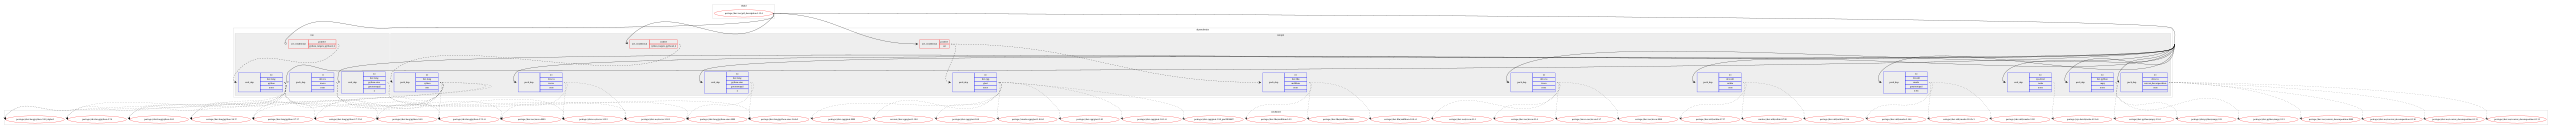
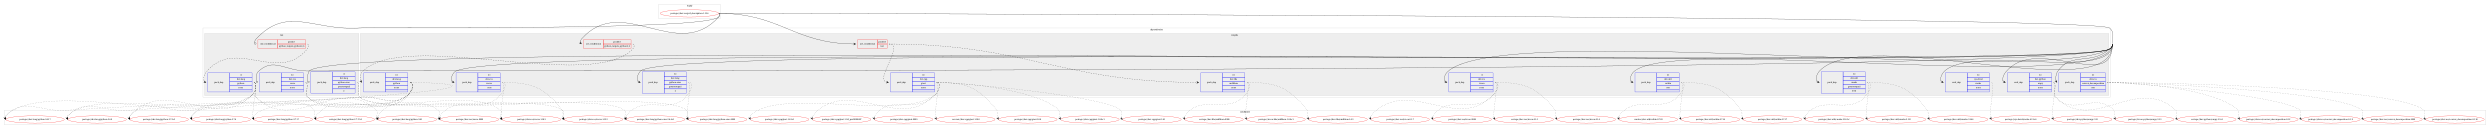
  digraph {
    compound=true
    concentrate=true
    fontname="Noto Serif"
    fontsize=10
    newrank=true
    rankdir=TB
    ranksep=1.5
    node [color=red fontname="Noto Serif" fontsize=10]
    edge [arrowhead=vee fontname="Noto Serif" headport=w style=dotted tailport=e weight=100]
    n1 [label="portage://dev-ros/pr2_description-1.12.4" width=4]
    n2 [color=blue label=<<TABLE BORDER="0" CELLBORDER="1" CELLSPACING="0" CELLPADDING="4" WIDTH="220"><TR><TD ROWSPAN="6" CELLPADDING="30">pack_dep</TD></TR><TR><TD WIDTH="110">no</TD></TR><TR><TD>dev-lang</TD></TR><TR><TD>python</TD></TR><TR><TD>none</TD></TR><TR><TD></TD></TR></TABLE>> shape=none]
    n3 [label=<<TABLE BORDER="0" CELLBORDER="1" CELLSPACING="0" CELLPADDING="4"><TR><TD ROWSPAN="3" CELLPADDING="10">use_conditional</TD></TR><TR><TD>positive</TD></TR><TR><TD>python_targets_python3_6</TD></TR></TABLE>> shape=none]
    n4 [color=blue label=<<TABLE BORDER="0" CELLBORDER="1" CELLSPACING="0" CELLPADDING="4" WIDTH="220"><TR><TD ROWSPAN="6" CELLPADDING="30">pack_dep</TD></TR><TR><TD WIDTH="110">no</TD></TR><TR><TD>dev-libs</TD></TR><TR><TD>urdfdom</TD></TR><TR><TD>none</TD></TR><TR><TD></TD></TR></TABLE>> shape=none]
    n5 [color=blue label=<<TABLE BORDER="0" CELLBORDER="1" CELLSPACING="0" CELLPADDING="4" WIDTH="220"><TR><TD ROWSPAN="6" CELLPADDING="30">pack_dep</TD></TR><TR><TD WIDTH="110">no</TD></TR><TR><TD>dev-cpp</TD></TR><TR><TD>gtest</TD></TR><TR><TD>none</TD></TR><TR><TD></TD></TR></TABLE>> shape=none]
    n6 [label=<<TABLE BORDER="0" CELLBORDER="1" CELLSPACING="0" CELLPADDING="4"><TR><TD ROWSPAN="3" CELLPADDING="10">use_conditional</TD></TR><TR><TD>positive</TD></TR><TR><TD>test</TD></TR></TABLE>> shape=none]
    n7 [color=blue label=<<TABLE BORDER="0" CELLBORDER="1" CELLSPACING="0" CELLPADDING="4" WIDTH="220"><TR><TD ROWSPAN="6" CELLPADDING="30">pack_dep</TD></TR><TR><TD WIDTH="110">no</TD></TR><TR><TD>dev-lang</TD></TR><TR><TD>python-exec</TD></TR><TR><TD>greaterequal</TD></TR><TR><TD>2</TD></TR></TABLE>> shape=none]
    n8 [color=blue label=<<TABLE BORDER="0" CELLBORDER="1" CELLSPACING="0" CELLPADDING="4" WIDTH="220"><TR><TD ROWSPAN="6" CELLPADDING="30">pack_dep</TD></TR><TR><TD WIDTH="110">no</TD></TR><TR><TD>dev-python</TD></TR><TR><TD>empy</TD></TR><TR><TD>none</TD></TR><TR><TD></TD></TR></TABLE>> shape=none]
    n9 [color=blue label=<<TABLE BORDER="0" CELLBORDER="1" CELLSPACING="0" CELLPADDING="4" WIDTH="220"><TR><TD ROWSPAN="6" CELLPADDING="30">pack_dep</TD></TR><TR><TD WIDTH="110">no</TD></TR><TR><TD>dev-ros</TD></TR><TR><TD>convex_decomposition</TD></TR><TR><TD>none</TD></TR><TR><TD></TD></TR></TABLE>> shape=none]
    n10 [color=blue label=<<TABLE BORDER="0" CELLBORDER="1" CELLSPACING="0" CELLPADDING="4" WIDTH="220"><TR><TD ROWSPAN="6" CELLPADDING="30">pack_dep</TD></TR><TR><TD WIDTH="110">no</TD></TR><TR><TD>dev-ros</TD></TR><TR><TD>ivcon</TD></TR><TR><TD>none</TD></TR><TR><TD></TD></TR></TABLE>> shape=none]
    n11 [color=blue label=<<TABLE BORDER="0" CELLBORDER="1" CELLSPACING="0" CELLPADDING="4" WIDTH="220"><TR><TD ROWSPAN="6" CELLPADDING="30">pack_dep</TD></TR><TR><TD WIDTH="110">no</TD></TR><TR><TD>dev-ros</TD></TR><TR><TD>xacro</TD></TR><TR><TD>none</TD></TR><TR><TD></TD></TR></TABLE>> shape=none]
    n12 [color=blue label=<<TABLE BORDER="0" CELLBORDER="1" CELLSPACING="0" CELLPADDING="4" WIDTH="220"><TR><TD ROWSPAN="6" CELLPADDING="30">pack_dep</TD></TR><TR><TD WIDTH="110">no</TD></TR><TR><TD>dev-util</TD></TR><TR><TD>catkin</TD></TR><TR><TD>none</TD></TR><TR><TD></TD></TR></TABLE>> shape=none]
    n13 [color=blue label=<<TABLE BORDER="0" CELLBORDER="1" CELLSPACING="0" CELLPADDING="4" WIDTH="220"><TR><TD ROWSPAN="6" CELLPADDING="30">pack_dep</TD></TR><TR><TD WIDTH="110">no</TD></TR><TR><TD>dev-util</TD></TR><TR><TD>cmake</TD></TR><TR><TD>greaterequal</TD></TR><TR><TD>3.9.6</TD></TR></TABLE>> shape=none]
    n14 [color=blue label=<<TABLE BORDER="0" CELLBORDER="1" CELLSPACING="0" CELLPADDING="4" WIDTH="220"><TR><TD ROWSPAN="6" CELLPADDING="30">pack_dep</TD></TR><TR><TD WIDTH="110">no</TD></TR><TR><TD>sys-devel</TD></TR><TR><TD>make</TD></TR><TR><TD>none</TD></TR><TR><TD></TD></TR></TABLE>> shape=none]
    n15 [color=blue label=<<TABLE BORDER="0" CELLBORDER="1" CELLSPACING="0" CELLPADDING="4" WIDTH="220"><TR><TD ROWSPAN="6" CELLPADDING="30">pack_dep</TD></TR><TR><TD WIDTH="110">no</TD></TR><TR><TD>dev-lang</TD></TR><TR><TD>python</TD></TR><TR><TD>none</TD></TR><TR><TD></TD></TR></TABLE>> shape=none]
    n16 [label=<<TABLE BORDER="0" CELLBORDER="1" CELLSPACING="0" CELLPADDING="4"><TR><TD ROWSPAN="3" CELLPADDING="10">use_conditional</TD></TR><TR><TD>positive</TD></TR><TR><TD>python_targets_python3_6</TD></TR></TABLE>> shape=none]
    n17 [color=blue label=<<TABLE BORDER="0" CELLBORDER="1" CELLSPACING="0" CELLPADDING="4" WIDTH="220"><TR><TD ROWSPAN="6" CELLPADDING="30">pack_dep</TD></TR><TR><TD WIDTH="110">no</TD></TR><TR><TD>dev-lang</TD></TR><TR><TD>python-exec</TD></TR><TR><TD>greaterequal</TD></TR><TR><TD>2</TD></TR></TABLE>> shape=none]
    n18 [color=blue label=<<TABLE BORDER="0" CELLBORDER="1" CELLSPACING="0" CELLPADDING="4" WIDTH="220"><TR><TD ROWSPAN="6" CELLPADDING="30">pack_dep</TD></TR><TR><TD WIDTH="110">no</TD></TR><TR><TD>dev-ros</TD></TR><TR><TD>xacro</TD></TR><TR><TD>none</TD></TR><TR><TD></TD></TR></TABLE>> shape=none]
-   n19 [label="portage://dev-lang/python-3.9.0_alpha2" width=4]
    n20 [label="portage://dev-lang/python-3.8.1" width=4]
    n21 [label="portage://dev-lang/python-3.7.6" width=4]
    n22 [label="portage://dev-lang/python-3.7.5-r1" width=4]
    n23 [label="portage://dev-lang/python-3.6.9" width=4]
    n24 [label="portage://dev-lang/python-3.6.17" width=4]
    n25 [label="portage://dev-lang/python-2.7.17-r1" width=4]
    n26 [label="portage://dev-lang/python-2.7.17" width=4]
    n27 [label="portage://dev-libs/urdfdom-9999" width=4]
    n28 [label="portage://dev-libs/urdfdom-1.0.3" width=4]
-   n29 [label="portage://dev-libs/urdfdom-1.0.0-r1" width=4]
+   n29 [label="portage://ivcon-libs/urdfdom-1.0.0-r1" width=4]
    n30 [label="portage://dev-cpp/gtest-9999" width=4]
    n31 [label="portage://dev-cpp/gtest-1.9.0_pre20190607" width=4]
    n32 [label="portage://dev-cpp/gtest-1.8.1-r1" width=4]
    n33 [label="portage://dev-cpp/gtest-1.8.1" width=4]
-   n34 [label="portage://cmake-cpp/gtest-1.8.0-r1" width=4]
+   n34 [label="portage://dev-cpp/gtest-1.8.0-r1" width=4]
    n35 [label="portage://dev-cpp/gtest-1.8.0" width=4]
    n36 [label="convex://dev-cpp/gtest-1.10.0" width=4]
    n37 [label="portage://dev-lang/python-exec-9999" width=4]
    n38 [label="portage://dev-lang/python-exec-2.4.6-r1" width=4]
-   n39 [label="portage://dev-python/empy-3.3.3" width=4]
+   n39 [label="portage://ivcon-python/empy-3.3.3" width=4]
    n40 [label="portage://dev-python/empy-3.3.2" width=4]
    n41 [label="portage://dev-python/empy-3.3-r1" width=4]
    n42 [label="portage://dev-ros/convex_decomposition-9999" width=4]
    n43 [label="portage://dev-ros/convex_decomposition-0.1.12" width=4]
    n44 [label="portage://dev-ros/convex_decomposition-0.1.11" width=4]
    n45 [label="portage://dev-ros/convex_decomposition-0.1.10" width=4]
    n46 [label="portage://dev-ros/ivcon-9999" width=4]
-   n47 [label="portage://xacro-ros/ivcon-0.1.7" width=4]
+   n47 [label="portage://dev-ros/ivcon-0.1.7" width=4]
    n48 [label="portage://dev-ros/ivcon-0.1.6" width=4]
    n49 [label="portage://dev-ros/ivcon-0.1.5" width=4]
    n50 [label="portage://dev-ros/xacro-9999" width=4]
    n51 [label="portage://dev-ros/xacro-1.18.3" width=4]
    n52 [label="portage://dev-ros/xacro-1.13.2" width=4]
    n53 [label="cmake://dev-util/catkin-0.7.20" width=4]
    n54 [label="portage://dev-util/catkin-0.7.17" width=4]
    n55 [label="portage://dev-util/catkin-0.7.14" width=4]
    n56 [label="portage://dev-util/cmake-3.16.2-r1" width=4]
    n57 [label="portage://dev-util/cmake-3.14.6" width=4]
    n58 [label="portage://dev-util/cmake-3.13.5" width=4]
    n59 [label="portage://sys-devel/make-4.2.1-r4" width=4]
    subgraph cluster_1 {
      color=gray
      label=<<i>ebuild</i>>
      n1
    }
    subgraph cluster_2 {
      color=gray
      label=<<i>dependencies</i>>
      subgraph cluster_3 {
        color=gray
        fillcolor="#eeeeee"
        label=<<i>compile</i>>
        style=filled
        subgraph sub_4 {
          color=gray
          fillcolor="#eeeeee"
          label=<<i>compile</i>>
          style=filled
          n3
          subgraph sub_5 {
            color=gray
            fillcolor="#eeeeee"
            label=<<i>compile</i>>
            style=filled
            n2
          }
        }
        subgraph sub_6 {
          color=gray
          fillcolor="#eeeeee"
          label=<<i>compile</i>>
          style=filled
          n6
          subgraph sub_7 {
            color=gray
            fillcolor="#eeeeee"
            label=<<i>compile</i>>
            style=filled
            n4
          }
          subgraph sub_8 {
            color=gray
            fillcolor="#eeeeee"
            label=<<i>compile</i>>
            style=filled
            n5
          }
        }
        subgraph sub_9 {
          color=gray
          fillcolor="#eeeeee"
          label=<<i>compile</i>>
          style=filled
          n7
        }
        subgraph sub_10 {
          color=gray
          fillcolor="#eeeeee"
          label=<<i>compile</i>>
          style=filled
          n8
        }
        subgraph sub_11 {
          color=gray
          fillcolor="#eeeeee"
          label=<<i>compile</i>>
          style=filled
          n9
        }
        subgraph sub_12 {
          color=gray
          fillcolor="#eeeeee"
          label=<<i>compile</i>>
          style=filled
          n10
        }
        subgraph sub_13 {
          color=gray
          fillcolor="#eeeeee"
          label=<<i>compile</i>>
          style=filled
          n11
        }
        subgraph sub_14 {
          color=gray
          fillcolor="#eeeeee"
          label=<<i>compile</i>>
          style=filled
          n12
        }
        subgraph sub_15 {
          color=gray
          fillcolor="#eeeeee"
          label=<<i>compile</i>>
          style=filled
          n13
        }
        subgraph sub_16 {
          color=gray
          fillcolor="#eeeeee"
          label=<<i>compile</i>>
          style=filled
          n14
        }
      }
      subgraph cluster_17 {
        color=gray
        fillcolor="#eeeeee"
        label=<<i>compile and run</i>>
        style=filled
      }
      subgraph cluster_18 {
        color=gray
        fillcolor="#eeeeee"
        label=<<i>run</i>>
        style=filled
        subgraph sub_19 {
          color=gray
          fillcolor="#eeeeee"
          label=<<i>run</i>>
          style=filled
          n16
          subgraph sub_20 {
            color=gray
            fillcolor="#eeeeee"
            label=<<i>run</i>>
            style=filled
            n15
          }
        }
        subgraph sub_21 {
          color=gray
          fillcolor="#eeeeee"
          label=<<i>run</i>>
          style=filled
          n17
        }
        subgraph sub_22 {
          color=gray
          fillcolor="#eeeeee"
          label=<<i>run</i>>
          style=filled
          n18
        }
      }
    }
    subgraph cluster_23 {
      color=gray
      label=<<i>candidates</i>>
      rank=same
      subgraph sub_24 {
        color=black
        label=<<i>candidates</i>>
        nodesep=1
        rank=same
-       n19
        n20
        n21
        n22
        n23
        n24
        n25
        n26
      }
      subgraph sub_25 {
        color=black
        label=<<i>candidates</i>>
        nodesep=1
        rank=same
        n27
        n28
        n29
      }
      subgraph sub_26 {
        color=black
        label=<<i>candidates</i>>
        nodesep=1
        rank=same
        n30
        n31
        n32
        n33
        n34
        n35
        n36
      }
      subgraph sub_27 {
        color=black
        label=<<i>candidates</i>>
        nodesep=1
        rank=same
        n37
        n38
      }
      subgraph sub_28 {
        color=black
        label=<<i>candidates</i>>
        nodesep=1
        rank=same
        n39
        n40
        n41
      }
      subgraph sub_29 {
        color=black
        label=<<i>candidates</i>>
        nodesep=1
        rank=same
        n42
        n43
        n44
        n45
      }
      subgraph sub_30 {
        color=black
        label=<<i>candidates</i>>
        nodesep=1
        rank=same
        n46
        n47
        n48
        n49
      }
      subgraph sub_31 {
        color=black
        label=<<i>candidates</i>>
        nodesep=1
        rank=same
        n50
        n51
        n52
      }
      subgraph sub_32 {
        color=black
        label=<<i>candidates</i>>
        nodesep=1
        rank=same
        n53
        n54
        n55
      }
      subgraph sub_33 {
        color=black
        label=<<i>candidates</i>>
        nodesep=1
        rank=same
        n56
        n57
        n58
      }
      subgraph sub_34 {
        color=black
        label=<<i>candidates</i>>
        nodesep=1
        rank=same
        n59
      }
      subgraph sub_35 {
        color=black
        label=<<i>candidates</i>>
        nodesep=1
        rank=same
-       n19
        n20
        n21
        n22
        n23
        n24
        n25
        n26
      }
      subgraph sub_36 {
        color=black
        label=<<i>candidates</i>>
        nodesep=1
        rank=same
        n37
        n38
      }
      subgraph sub_37 {
        color=black
        label=<<i>candidates</i>>
        nodesep=1
        rank=same
        n50
        n51
        n52
      }
    }
    n1 -> n3 [style=solid weight=20]
    n1 -> n6 [style=solid weight=20]
    n1 -> n7 [style=solid weight=20]
    n1 -> n8 [style=solid weight=20]
    n1 -> n9 [style=solid weight=20]
    n1 -> n10 [style=solid weight=20]
    n1 -> n11 [style=solid weight=20]
    n1 -> n12 [style=solid weight=20]
    n1 -> n13 [style=solid weight=20]
    n1 -> n14 [style=solid weight=20]
    n1 -> n16 [arrowhead=odot style=solid weight=20]
    n1 -> n17 [arrowhead=odot style=solid weight=20]
    n1 -> n18 [arrowhead=odot style=solid weight=20]
-   n2 -> n19
    n2 -> n20
    n2 -> n21
    n2 -> n22
    n2 -> n23
    n2 -> n24
    n2 -> n25
    n2 -> n26
    n3 -> n2 [style=dashed weight=20]
    n4 -> n27
    n4 -> n28
    n4 -> n29
    n5 -> n30
    n5 -> n31
    n5 -> n32
    n5 -> n33
    n5 -> n34
    n5 -> n35
    n5 -> n36
    n6 -> n4 [style=dashed weight=20]
    n6 -> n5 [style=dashed weight=20]
    n7 -> n37
    n7 -> n38
    n8 -> n39
    n8 -> n40
    n8 -> n41
    n9 -> n42
    n9 -> n43
    n9 -> n44
    n9 -> n45
    n10 -> n46
    n10 -> n47
    n10 -> n48
    n10 -> n49
    n11 -> n50
    n11 -> n51
    n11 -> n52
    n12 -> n53
    n12 -> n54
    n12 -> n55
    n13 -> n56
    n13 -> n57
    n13 -> n58
    n14 -> n59
-   n15 -> n19
    n15 -> n20
    n15 -> n21
    n15 -> n22
    n15 -> n23
    n15 -> n24
    n15 -> n25
    n15 -> n26
    n16 -> n15 [style=dashed weight=20]
    n17 -> n37
    n17 -> n38
    n18 -> n50
    n18 -> n51
    n18 -> n52
  }
